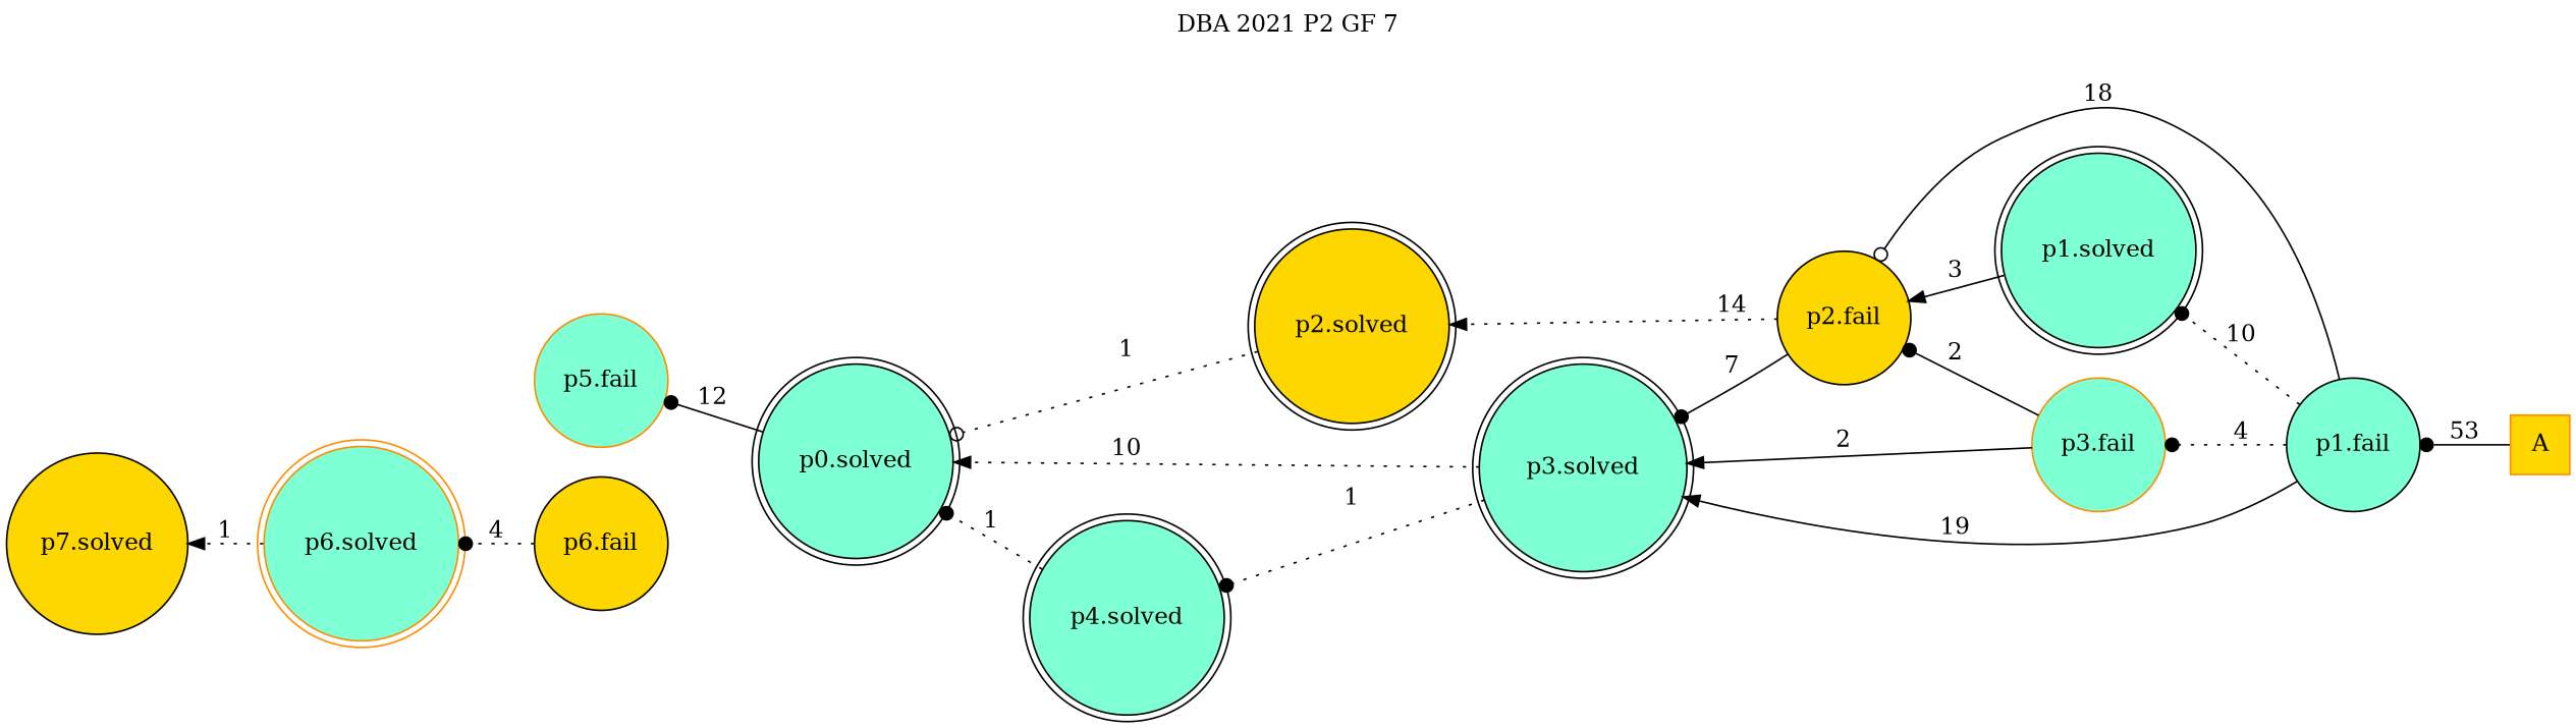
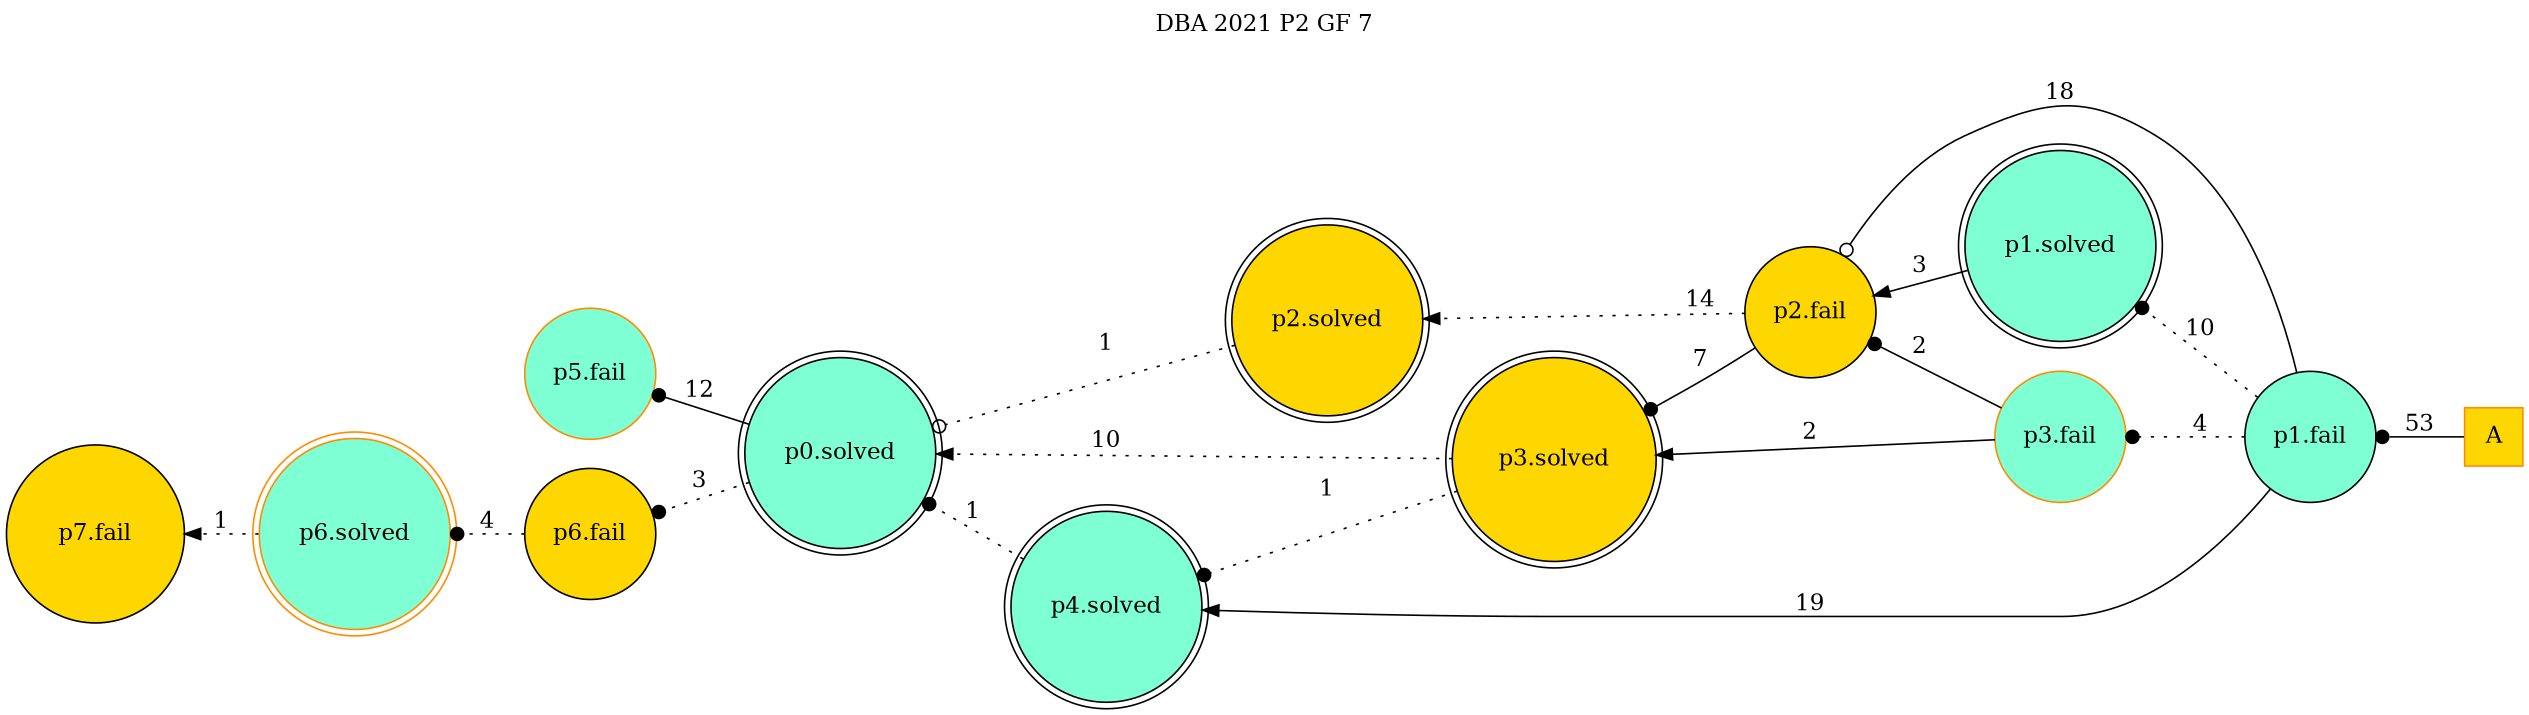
  digraph {
    label=" DBA 2021 P2 GF 7 "
    labelloc=tl
    rankdir=RL
    node [color=black fillcolor=aquamarine shape=circle style=filled]
    edge [arrowhead=dot style=dotted]
    n1 [color=darkorange fillcolor=gold label=A shape=square]
    n2 [label="p1.fail"]
    n3 [label="p1.solved" shape=doublecircle]
    n4 [fillcolor=gold label="p2.fail"]
-   n5 [label="p3.solved" shape=doublecircle]
+   n5 [fillcolor=gold label="p3.solved" shape=doublecircle]
    n6 [color=darkorange label="p3.fail"]
    n7 [fillcolor=gold label="p2.solved" shape=doublecircle]
    n8 [label="p4.solved" shape=doublecircle]
    n9 [label="p0.solved" shape=doublecircle]
    n10 [color=darkorange label="p5.fail"]
    n11 [fillcolor=gold label="p6.fail"]
    n12 [color=darkorange label="p6.solved" shape=doublecircle]
-   n13 [fillcolor=gold label="p7.solved"]
+   n13 [fillcolor=gold label="p7.fail"]
    n1 -> n2 [label=53 style=solid]
    n2 -> n3 [label=10]
    n2 -> n4 [arrowhead=odot label=18 style=solid]
-   n2 -> n5 [arrowhead=normal label=19 style=solid]
+   n2 -> n8 [arrowhead=normal label=19 style=solid]
    n2 -> n6 [label=4]
    n3 -> n4 [arrowhead=normal label=3 style=solid]
    n4 -> n5 [label=7 style=solid]
    n4 -> n7 [arrowhead=normal label=14]
    n5 -> n8 [label=1]
    n5 -> n9 [arrowhead=normal label=10]
    n6 -> n4 [label=2 style=solid]
    n6 -> n5 [arrowhead=normal label=2 style=solid]
    n7 -> n9 [arrowhead=odot label=1]
    n8 -> n9 [label=1]
    n9 -> n10 [label=12 style=solid]
+   n9 -> n11 [label=3]
    n11 -> n12 [label=4]
    n12 -> n13 [arrowhead=normal label=1]
  }
